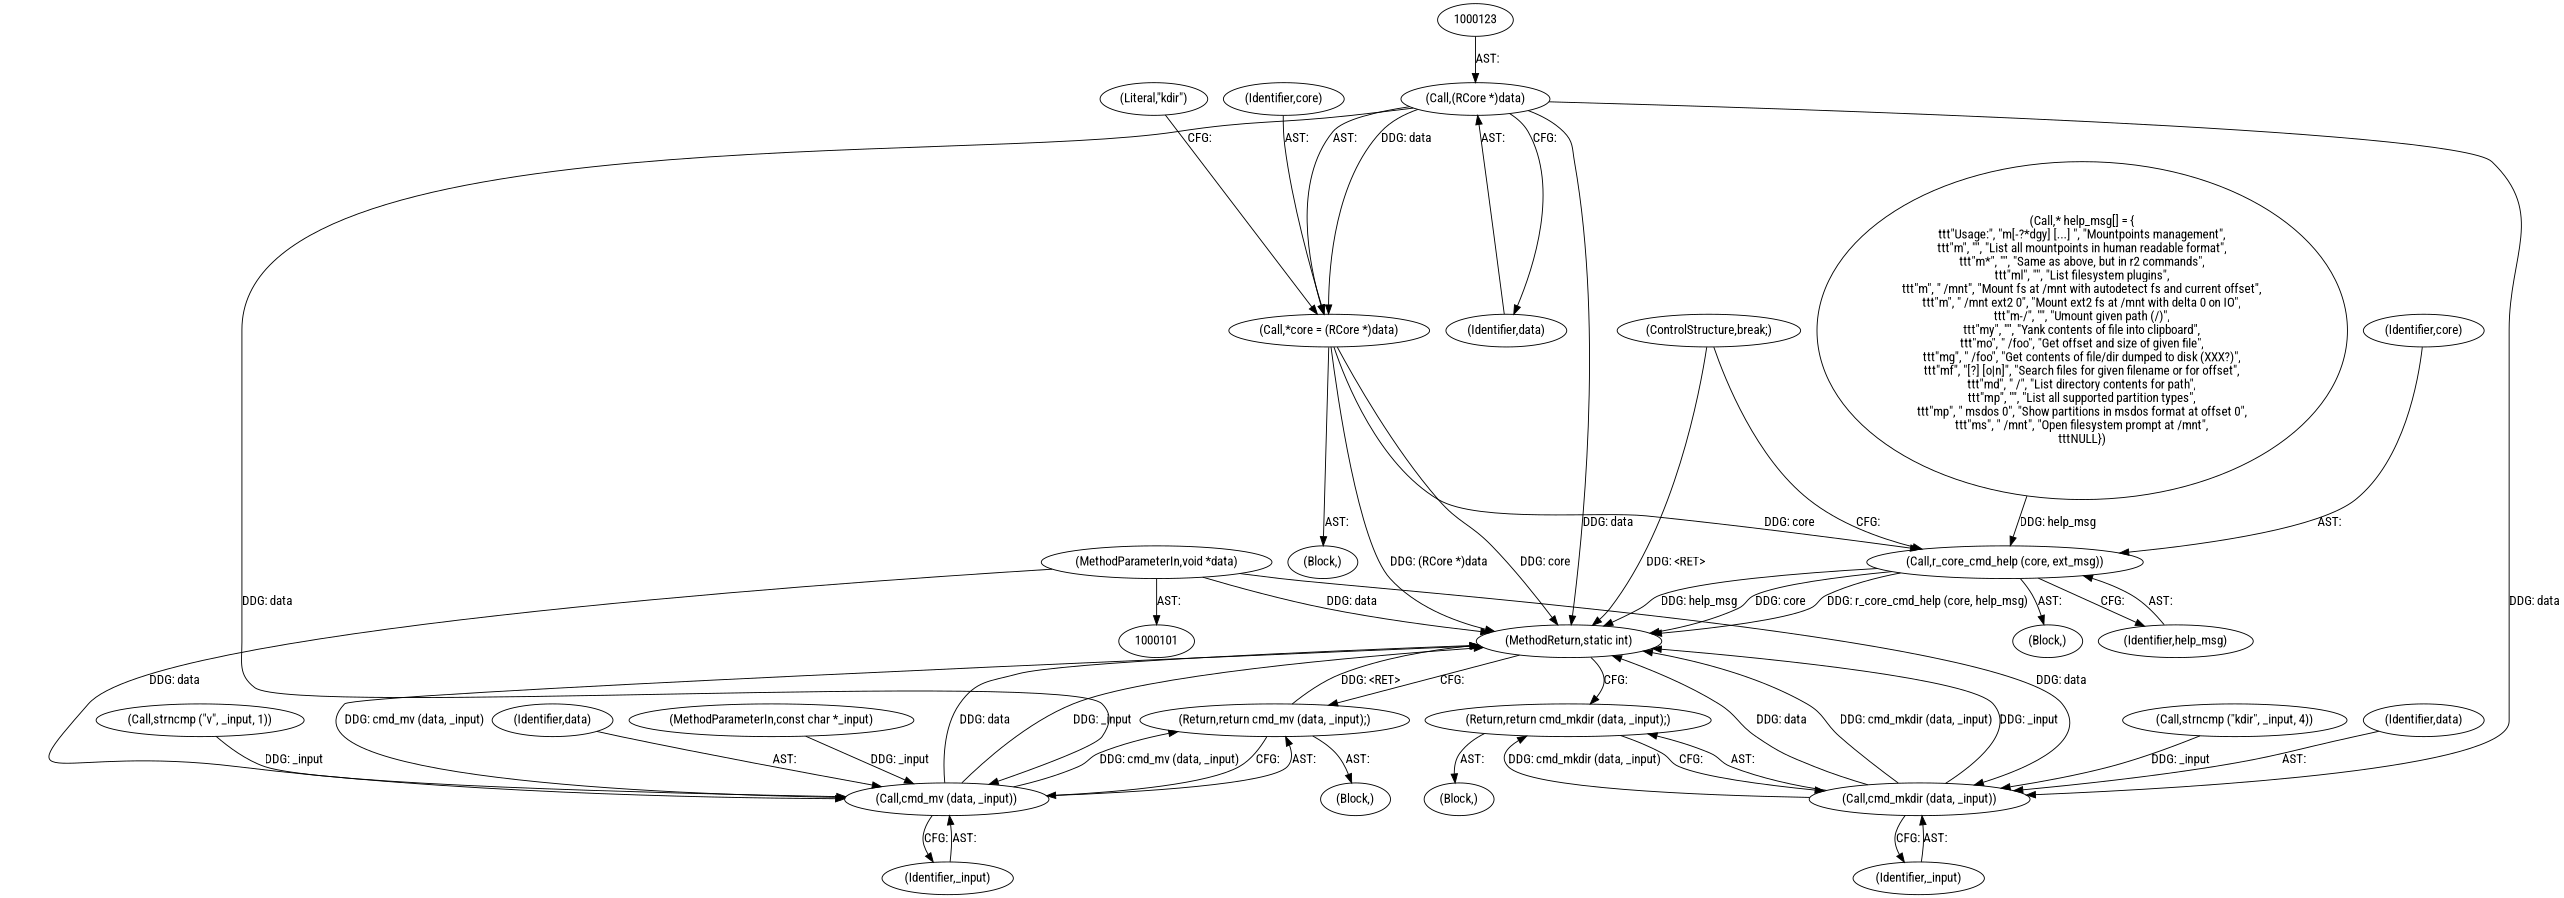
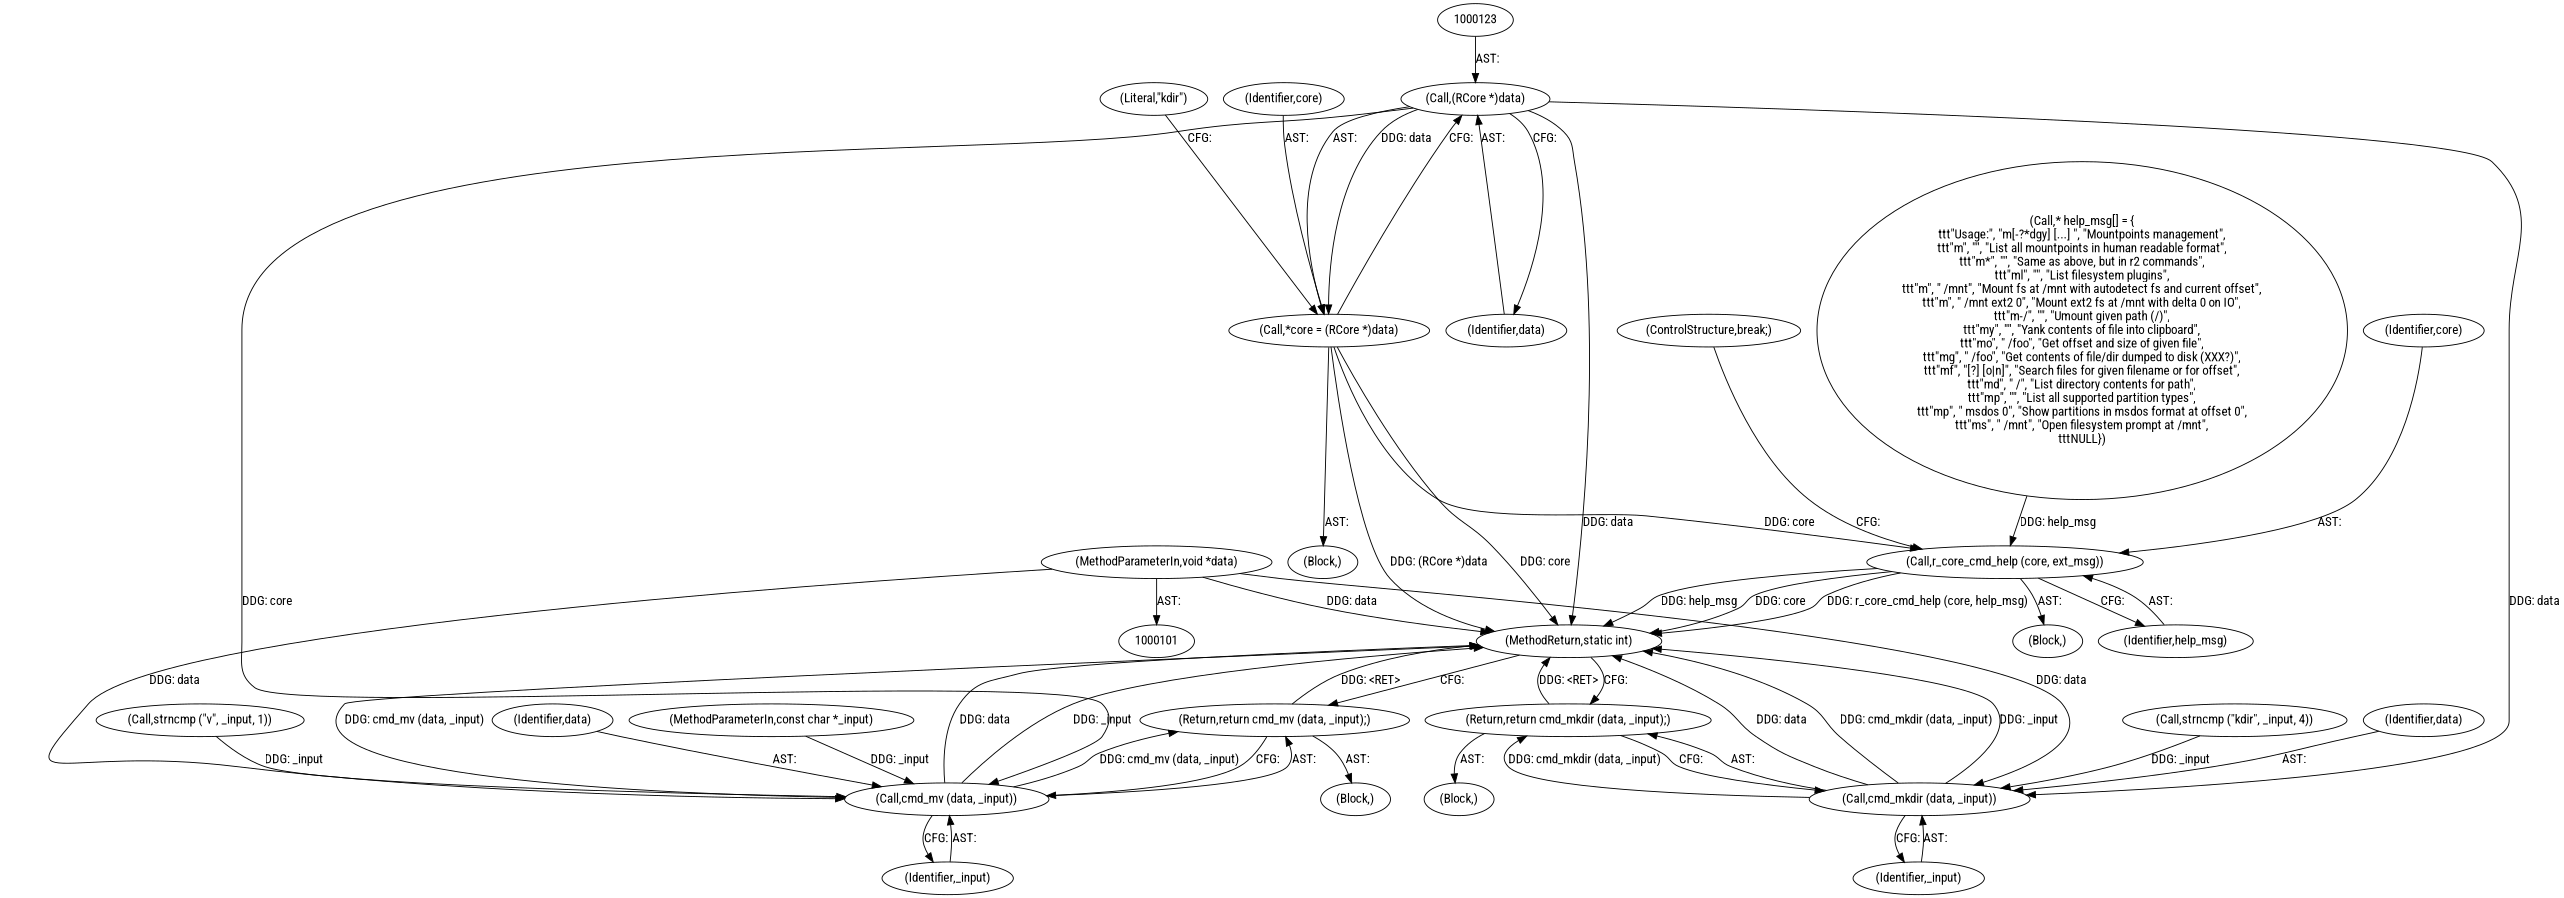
  digraph {
    fontname="Roboto Condensed"
    node [fontname="Roboto Condensed"]
    edge [fontname="Roboto Condensed"]
    n1 [label="(Call,(RCore *)data)"]
    n2 [label="(Call,*core = (RCore *)data)"]
    n3 [label="(Call,cmd_mkdir (data, _input))"]
    n4 [label="(Call,cmd_mv (data, _input))"]
    n5 [label="(MethodReturn,static int)"]
    n6 [label="(Identifier,data)"]
    n7 [label="(Call,r_core_cmd_help (core, ext_msg))"]
    n8 [label="(Block,)"]
    n9 [label="(Return,return cmd_mkdir (data, _input);)"]
    n10 [label="(Identifier,_input)"]
    n11 [label="(Return,return cmd_mv (data, _input);)"]
    n12 [label="(Identifier,_input)"]
    n13 [label="(MethodParameterIn,void *data)"]
    1000101
    n15 [label="(Identifier,help_msg)"]
    n16 [label="(Block,)"]
    n17 [label="(Block,)"]
    n18 [label="(Block,)"]
    n19 [label="(ControlStructure,break;)"]
    n20 [label="(Call,strncmp (\"v\", _input, 1))"]
    n21 [label="(Identifier,data)"]
    n22 [label="(Call,strncmp (\"kdir\", _input, 4))"]
    n23 [label="(Call,* help_msg[] = {\n\t\t\t\"Usage:\", \"m[-?*dgy] [...] \", \"Mountpoints management\",\n\t\t\t\"m\", \"\", \"List all mountpoints in human readable format\",\n\t\t\t\"m*\", \"\", \"Same as above, but in r2 commands\",\n\t\t\t\"ml\", \"\", \"List filesystem plugins\",\n\t\t\t\"m\", \" /mnt\", \"Mount fs at /mnt with autodetect fs and current offset\",\n\t\t\t\"m\", \" /mnt ext2 0\", \"Mount ext2 fs at /mnt with delta 0 on IO\",\n\t\t\t\"m-/\", \"\", \"Umount given path (/)\",\n\t\t\t\"my\", \"\", \"Yank contents of file into clipboard\",\n\t\t\t\"mo\", \" /foo\", \"Get offset and size of given file\",\n\t\t\t\"mg\", \" /foo\", \"Get contents of file/dir dumped to disk (XXX?)\",\n\t\t\t\"mf\", \"[?] [o|n]\", \"Search files for given filename or for offset\",\n\t\t\t\"md\", \" /\", \"List directory contents for path\",\n\t\t\t\"mp\", \"\", \"List all supported partition types\",\n\t\t\t\"mp\", \" msdos 0\", \"Show partitions in msdos format at offset 0\",\n\t\t\t\"ms\", \" /mnt\", \"Open filesystem prompt at /mnt\",\n\t\t\tNULL})"]
    n24 [label="(Literal,\"kdir\")"]
    n25 [label="(Identifier,core)"]
    n26 [label="(Identifier,data)"]
    n27 [label="(MethodParameterIn,const char *_input)"]
    n28 [label="(Identifier,core)"]
    1000123
    n1 -> n2 [label="AST: "]
    n1 -> n2 [label="DDG: data"]
    n1 -> n3 [label="DDG: data"]
-   n1 -> n4 [label="DDG: data"]
+   n1 -> n4 [label="DDG: core"]
    n1 -> n5 [label="DDG: data"]
    n1 -> n6 [label="CFG: "]
+   n2 -> n1 [label="CFG: "]
    n2 -> n5 [label="DDG: core"]
    n2 -> n5 [label="DDG: (RCore *)data"]
    n2 -> n7 [label="DDG: core"]
    n2 -> n8 [label="AST: "]
    n3 -> n5 [label="DDG: data"]
    n3 -> n5 [label="DDG: cmd_mkdir (data, _input)"]
    n3 -> n5 [label="DDG: _input"]
    n3 -> n9 [label="AST: "]
    n3 -> n9 [label="DDG: cmd_mkdir (data, _input)"]
    n3 -> n10 [label="CFG: "]
    n4 -> n5 [label="DDG: cmd_mv (data, _input)"]
    n4 -> n5 [label="DDG: data"]
    n4 -> n5 [label="DDG: _input"]
    n4 -> n11 [label="AST: "]
    n4 -> n11 [label="DDG: cmd_mv (data, _input)"]
    n4 -> n12 [label="CFG: "]
    n5 -> n9 [label="CFG: "]
    n5 -> n11 [label="CFG: "]
    n6 -> n1 [label="AST: "]
    n7 -> n5 [label="DDG: r_core_cmd_help (core, help_msg)"]
    n7 -> n5 [label="DDG: help_msg"]
    n7 -> n5 [label="DDG: core"]
    n7 -> n15 [label="CFG: "]
    n7 -> n16 [label="AST: "]
    n9 -> n3 [label="CFG: "]
-   n19 -> n5 [label="DDG: <RET>"]
+   n9 -> n5 [label="DDG: <RET>"]
    n9 -> n17 [label="AST: "]
    n10 -> n3 [label="AST: "]
    n11 -> n4 [label="CFG: "]
    n11 -> n5 [label="DDG: <RET>"]
    n11 -> n18 [label="AST: "]
    n12 -> n4 [label="AST: "]
    n13 -> n3 [label="DDG: data"]
    n13 -> n4 [label="DDG: data"]
    n13 -> n5 [label="DDG: data"]
    n13 -> 1000101 [label="AST: "]
    n15 -> n7 [label="AST: "]
    n19 -> n7 [label="CFG: "]
    n20 -> n4 [label="DDG: _input"]
    n21 -> n4 [label="AST: "]
    n22 -> n3 [label="DDG: _input"]
    n23 -> n7 [label="DDG: help_msg"]
    n24 -> n2 [label="CFG: "]
    n25 -> n7 [label="AST: "]
    n26 -> n3 [label="AST: "]
    n27 -> n4 [label="DDG: _input"]
    n28 -> n2 [label="AST: "]
    1000123 -> n1 [label="AST: "]
  }
